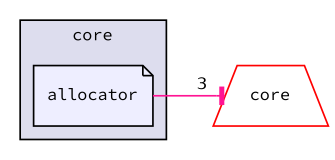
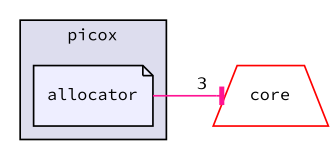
  digraph {
    compound=true
    rankdir=LR
    fontname="Source Code Pro"
    node [fontname="Source Code Pro" fontsize=10 style=filled]
    n1 [fillcolor="#eeeeff" label=allocator pencolor=black shape=note]
    n2 [color=red fillcolor=white label=core shape=trapezium]
    subgraph cluster_1 {
      bgcolor="#ddddee"
      fontsize=10
-     label=core
+     label=picox
      pencolor=black
      n1
    }
    n1 -> n2 [headlabel=3 labeldistance=1.5 labelfontname=Helvetica labelfontsize=10 color=deeppink arrowhead=tee fontname="Source Code Pro"]
  }
